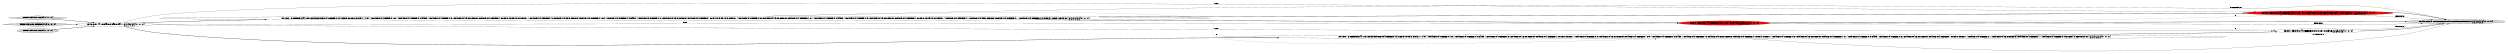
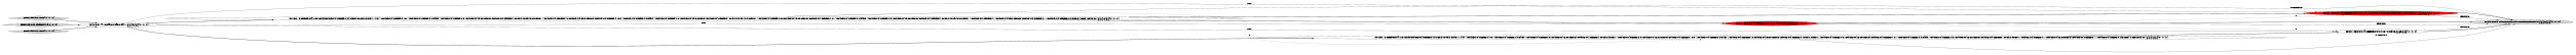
  digraph {
    rankdir=LR
    fontname="DejaVu Sans"
    node [fillcolor=white shape=ellipse style=filled fontname="DejaVu Sans"]
    edge [style=bold fontname="DejaVu Sans"]
    n1 [label="List<Text> expectedTexts = Arrays.asList(TooltipTextUtil.createText(\"This search contains entries in which \"),TooltipTextUtil.createText(\"not \"),TooltipTextUtil.createText(\"the field \"),TooltipTextUtil.createText(\"a\",TooltipTextUtil.TextType.BOLD),TooltipTextUtil.createText(\" contains the regular expression \"),TooltipTextUtil.createText(\"b\",TooltipTextUtil.TextType.BOLD),TooltipTextUtil.createText(\" and \"),TooltipTextUtil.createText(\"the field \"),TooltipTextUtil.createText(\"c\",TooltipTextUtil.TextType.BOLD),TooltipTextUtil.createText(\" contains the regular expression \"),TooltipTextUtil.createText(\"e\",TooltipTextUtil.TextType.BOLD),TooltipTextUtil.createText(\" or \"),TooltipTextUtil.createText(\"the field \"),TooltipTextUtil.createText(\"e\",TooltipTextUtil.TextType.BOLD),TooltipTextUtil.createText(\" contains the regular expression \"),TooltipTextUtil.createText(\"x\",TooltipTextUtil.TextType.BOLD),TooltipTextUtil.createText(\". \"),TooltipTextUtil.createText(\"The search is case insensitive.\"))@@@4@@@['1', '1', '0']"]
    n2 [fillcolor=red label="TextFlow description = createDescription(query,false,true)@@@5@@@['1', '0', '0']"]
    n3 [fillcolor=lightgray label="TextFlowEqualityHelper.assertEquals(expectedTexts,description)@@@6@@@['1', '1', '1']"]
    n4 [fillcolor=red label="TextFlow description = createDescription(query,EnumSet.of(SearchRules.SearchFlags.REGULAR_EXPRESSION))@@@5@@@['0', '1', '0']"]
    n5 [label="List<Text> expectedTexts = Arrays.asList(TooltipTextUtil.createText(\"This search contains entries in which \"),TooltipTextUtil.createText(\"not \"),TooltipTextUtil.createText(\"the field \"),TooltipTextUtil.createText(\"a\",TooltipTextUtil.TextType.BOLD),TooltipTextUtil.createText(\" contains the term \"),TooltipTextUtil.createText(\"b\",TooltipTextUtil.TextType.BOLD),TooltipTextUtil.createText(\" and \"),TooltipTextUtil.createText(\"the field \"),TooltipTextUtil.createText(\"c\",TooltipTextUtil.TextType.BOLD),TooltipTextUtil.createText(\" contains the term \"),TooltipTextUtil.createText(\"e\",TooltipTextUtil.TextType.BOLD),TooltipTextUtil.createText(\" or \"),TooltipTextUtil.createText(\"the field \"),TooltipTextUtil.createText(\"e\",TooltipTextUtil.TextType.BOLD),TooltipTextUtil.createText(\" contains the term \"),TooltipTextUtil.createText(\"x\",TooltipTextUtil.TextType.BOLD),TooltipTextUtil.createText(\". \"),TooltipTextUtil.createText(\"The search is case sensitive.\"))@@@4@@@['0', '0', '1']"]
    n6 [fillcolor=lightgray label="testComplexQueryRegex['0', '1', '0']" shape=diamond]
    n7 [label="String query = \"not a=b and c=e or e=\"x\"\"@@@3@@@['1', '1', '1']"]
    n8 [fillcolor=lightgray label="testComplexQueryCaseSensitive['0', '0', '1']" shape=diamond]
-   n9 [fillcolor=lightgray label="testComplexQueryRegex['1', '0', '0']"]
+   n9 [fillcolor=lightgray label="testComplexQueryRegex['1', '0', '0']" shape=diamond]
    n10 [label="TextFlow description = createDescription(query,true,false)@@@5@@@['0', '0', '1']"]
    n1 -> n2
    n1 -> n3 [label=expectedTexts style=solid]
    n1 -> n4
    n1 -> n5 [label=0 style=dashed]
    n2 -> n3
    n2 -> n3 [label=description style=solid]
    n2 -> n4 [label=0 style=dashed]
    n2 -> n10 [label=0 style=dashed]
    n4 -> n3
    n4 -> n3 [label=description style=solid]
    n5 -> n3 [label=expectedTexts style=solid]
    n5 -> n10
    n6 -> n7
    n7 -> n1
    n7 -> n2 [label=query style=solid]
    n7 -> n4 [label=query style=solid]
    n7 -> n5
    n7 -> n10 [label=query style=solid]
    n8 -> n7
    n9 -> n7
    n10 -> n3 [label=description style=solid]
    n10 -> n3
  }
